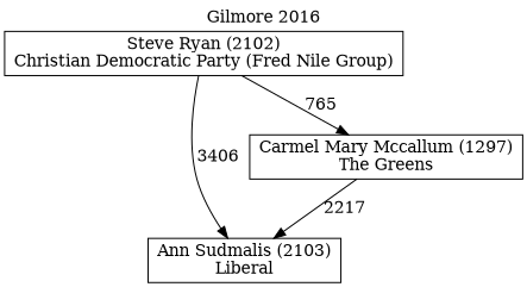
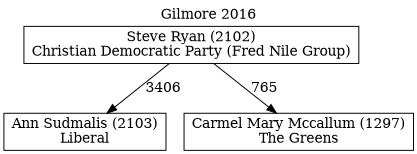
  digraph {
    label="Gilmore 2016"
    labelloc=t
    mclimit=10
    node [shape=box]
    n1 [label="Ann Sudmalis (2103)\nLiberal"]
    n2 [label="Carmel Mary Mccallum (1297)\nThe Greens"]
    n3 [label="Steve Ryan (2102)\nChristian Democratic Party (Fred Nile Group)"]
-   n2 -> n1 [label=2217]
    n3 -> n1 [label=3406]
    n3 -> n2 [label=765]
  }
